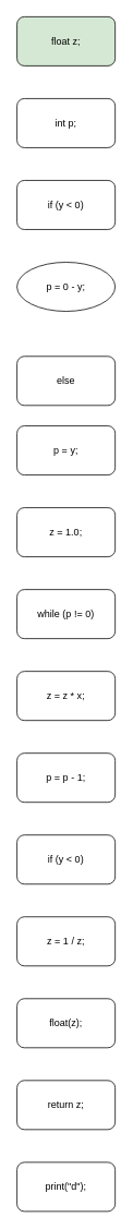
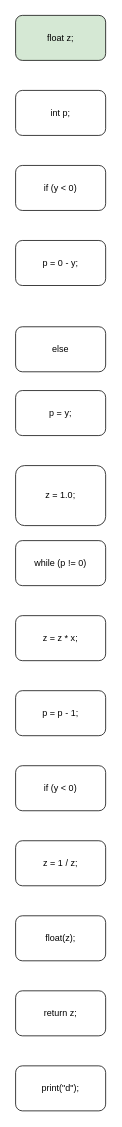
  <mxCell id="0" />
  <mxCell id="1" parent="0" />
  <mxCell id="2" value="float z;" style="rounded=1;whiteSpace=wrap;html=1;fillColor=#d5e8d4;" vertex="1" parent="1"><mxGeometry x="20" y="20" width="120" height="60" as="geometry" /></mxCell>
  <mxCell id="3" value="int p;" style="rounded=1;whiteSpace=wrap;html=1;" vertex="1" parent="1"><mxGeometry x="20" y="120" width="120" height="60" as="geometry" /></mxCell>
  <mxCell id="4" value="if (y &amp;lt; 0)" style="rounded=1;whiteSpace=wrap;html=1;" vertex="1" parent="1"><mxGeometry x="20" y="220" width="120" height="60" as="geometry" /></mxCell>
- <mxCell id="5" value="p = 0 - y;" style="ellipse;whiteSpace=wrap;html=1;" vertex="1" parent="1"><mxGeometry x="20" y="320" width="120" height="60" as="geometry" /></mxCell>
+ <mxCell id="5" value="p = 0 - y;" style="rounded=1;whiteSpace=wrap;html=1;" vertex="1" parent="1"><mxGeometry x="20" y="320" width="120" height="60" as="geometry" /></mxCell>
  <mxCell id="6" value="else" style="rounded=1;whiteSpace=wrap;html=1;" vertex="1" parent="1"><mxGeometry x="20" y="435" width="120" height="60" as="geometry" /></mxCell>
  <mxCell id="7" value="p = y;" style="rounded=1;whiteSpace=wrap;html=1;" vertex="1" parent="1"><mxGeometry x="20" y="520" width="120" height="60" as="geometry" /></mxCell>
- <mxCell id="8" value="z = 1.0;" style="rounded=1;whiteSpace=wrap;html=1;" vertex="1" parent="1"><mxGeometry x="20" y="620" width="120" height="60" as="geometry" /></mxCell>
+ <mxCell id="8" value="z = 1.0;" style="rounded=1;whiteSpace=wrap;html=1;" vertex="1" parent="1"><mxGeometry x="20" y="620" width="120" height="80" as="geometry" /></mxCell>
  <mxCell id="9" value="while (p != 0)" style="rounded=1;whiteSpace=wrap;html=1;" vertex="1" parent="1"><mxGeometry x="20" y="720" width="120" height="60" as="geometry" /></mxCell>
  <mxCell id="10" value="z = z * x;" style="rounded=1;whiteSpace=wrap;html=1;" vertex="1" parent="1"><mxGeometry x="20" y="820" width="120" height="60" as="geometry" /></mxCell>
  <mxCell id="11" value="p = p - 1;" style="rounded=1;whiteSpace=wrap;html=1;" vertex="1" parent="1"><mxGeometry x="20" y="920" width="120" height="60" as="geometry" /></mxCell>
  <mxCell id="12" value="if (y &amp;lt; 0)" style="rounded=1;whiteSpace=wrap;html=1;" vertex="1" parent="1"><mxGeometry x="20" y="1020" width="120" height="60" as="geometry" /></mxCell>
  <mxCell id="13" value="z = 1 / z;" style="rounded=1;whiteSpace=wrap;html=1;" vertex="1" parent="1"><mxGeometry x="20" y="1120" width="120" height="60" as="geometry" /></mxCell>
  <mxCell id="14" value="float(z);" style="rounded=1;whiteSpace=wrap;html=1;" vertex="1" parent="1"><mxGeometry x="20" y="1220" width="120" height="60" as="geometry" /></mxCell>
  <mxCell id="15" value="return z;" style="rounded=1;whiteSpace=wrap;html=1;" vertex="1" parent="1"><mxGeometry x="20" y="1320" width="120" height="60" as="geometry" /></mxCell>
  <mxCell id="16" value="print(&quot;d&quot;);" style="rounded=1;whiteSpace=wrap;html=1;" vertex="1" parent="1"><mxGeometry x="20" y="1420" width="120" height="60" as="geometry" /></mxCell>
